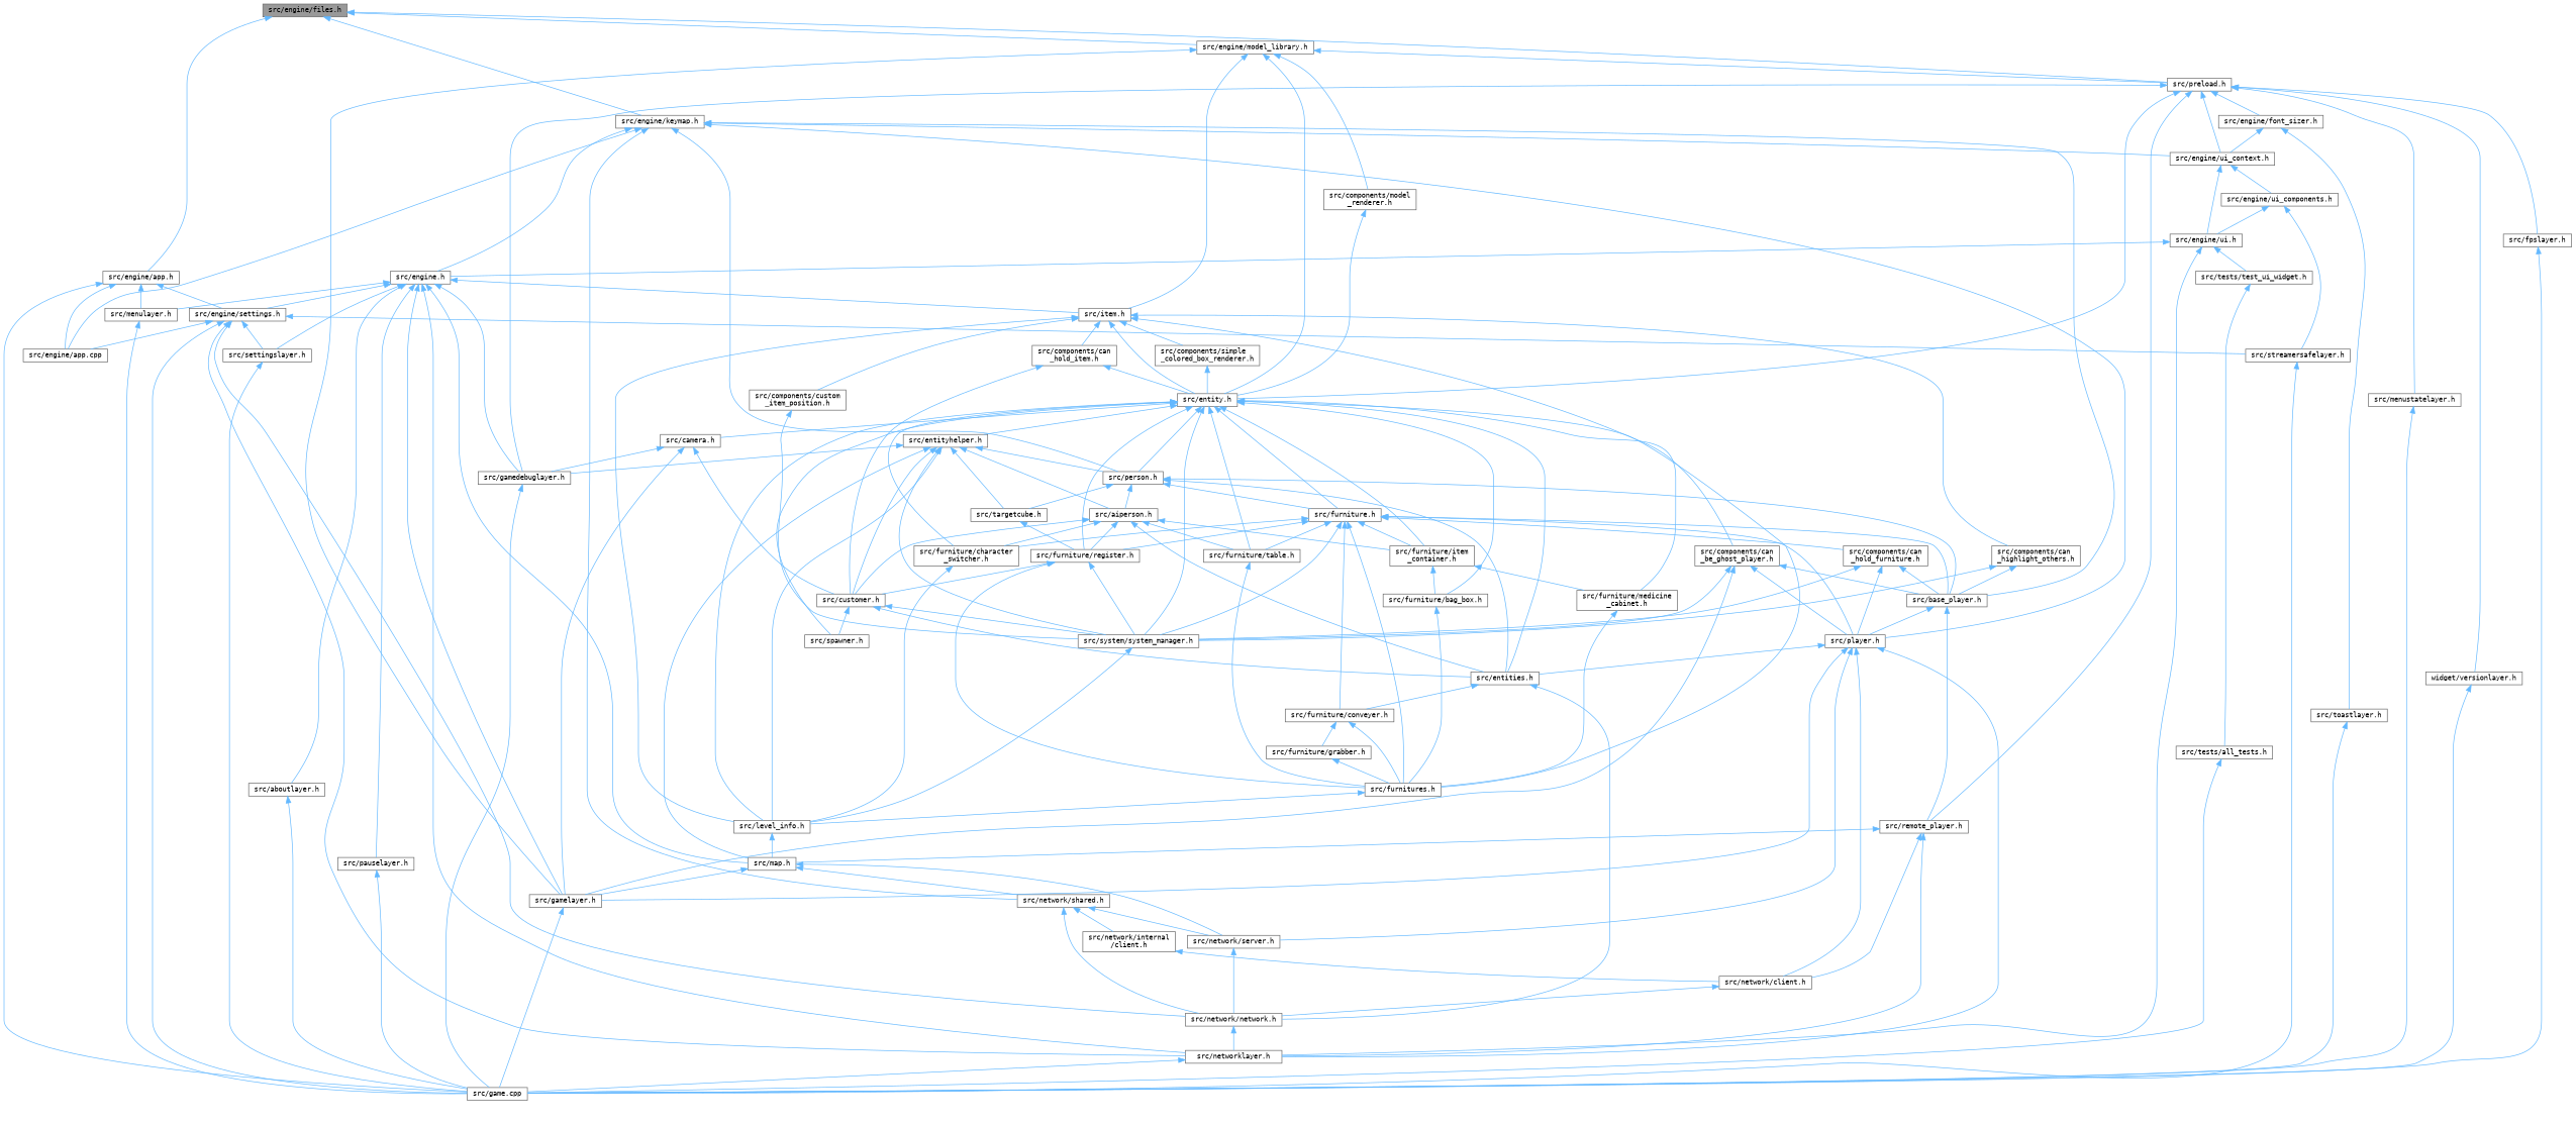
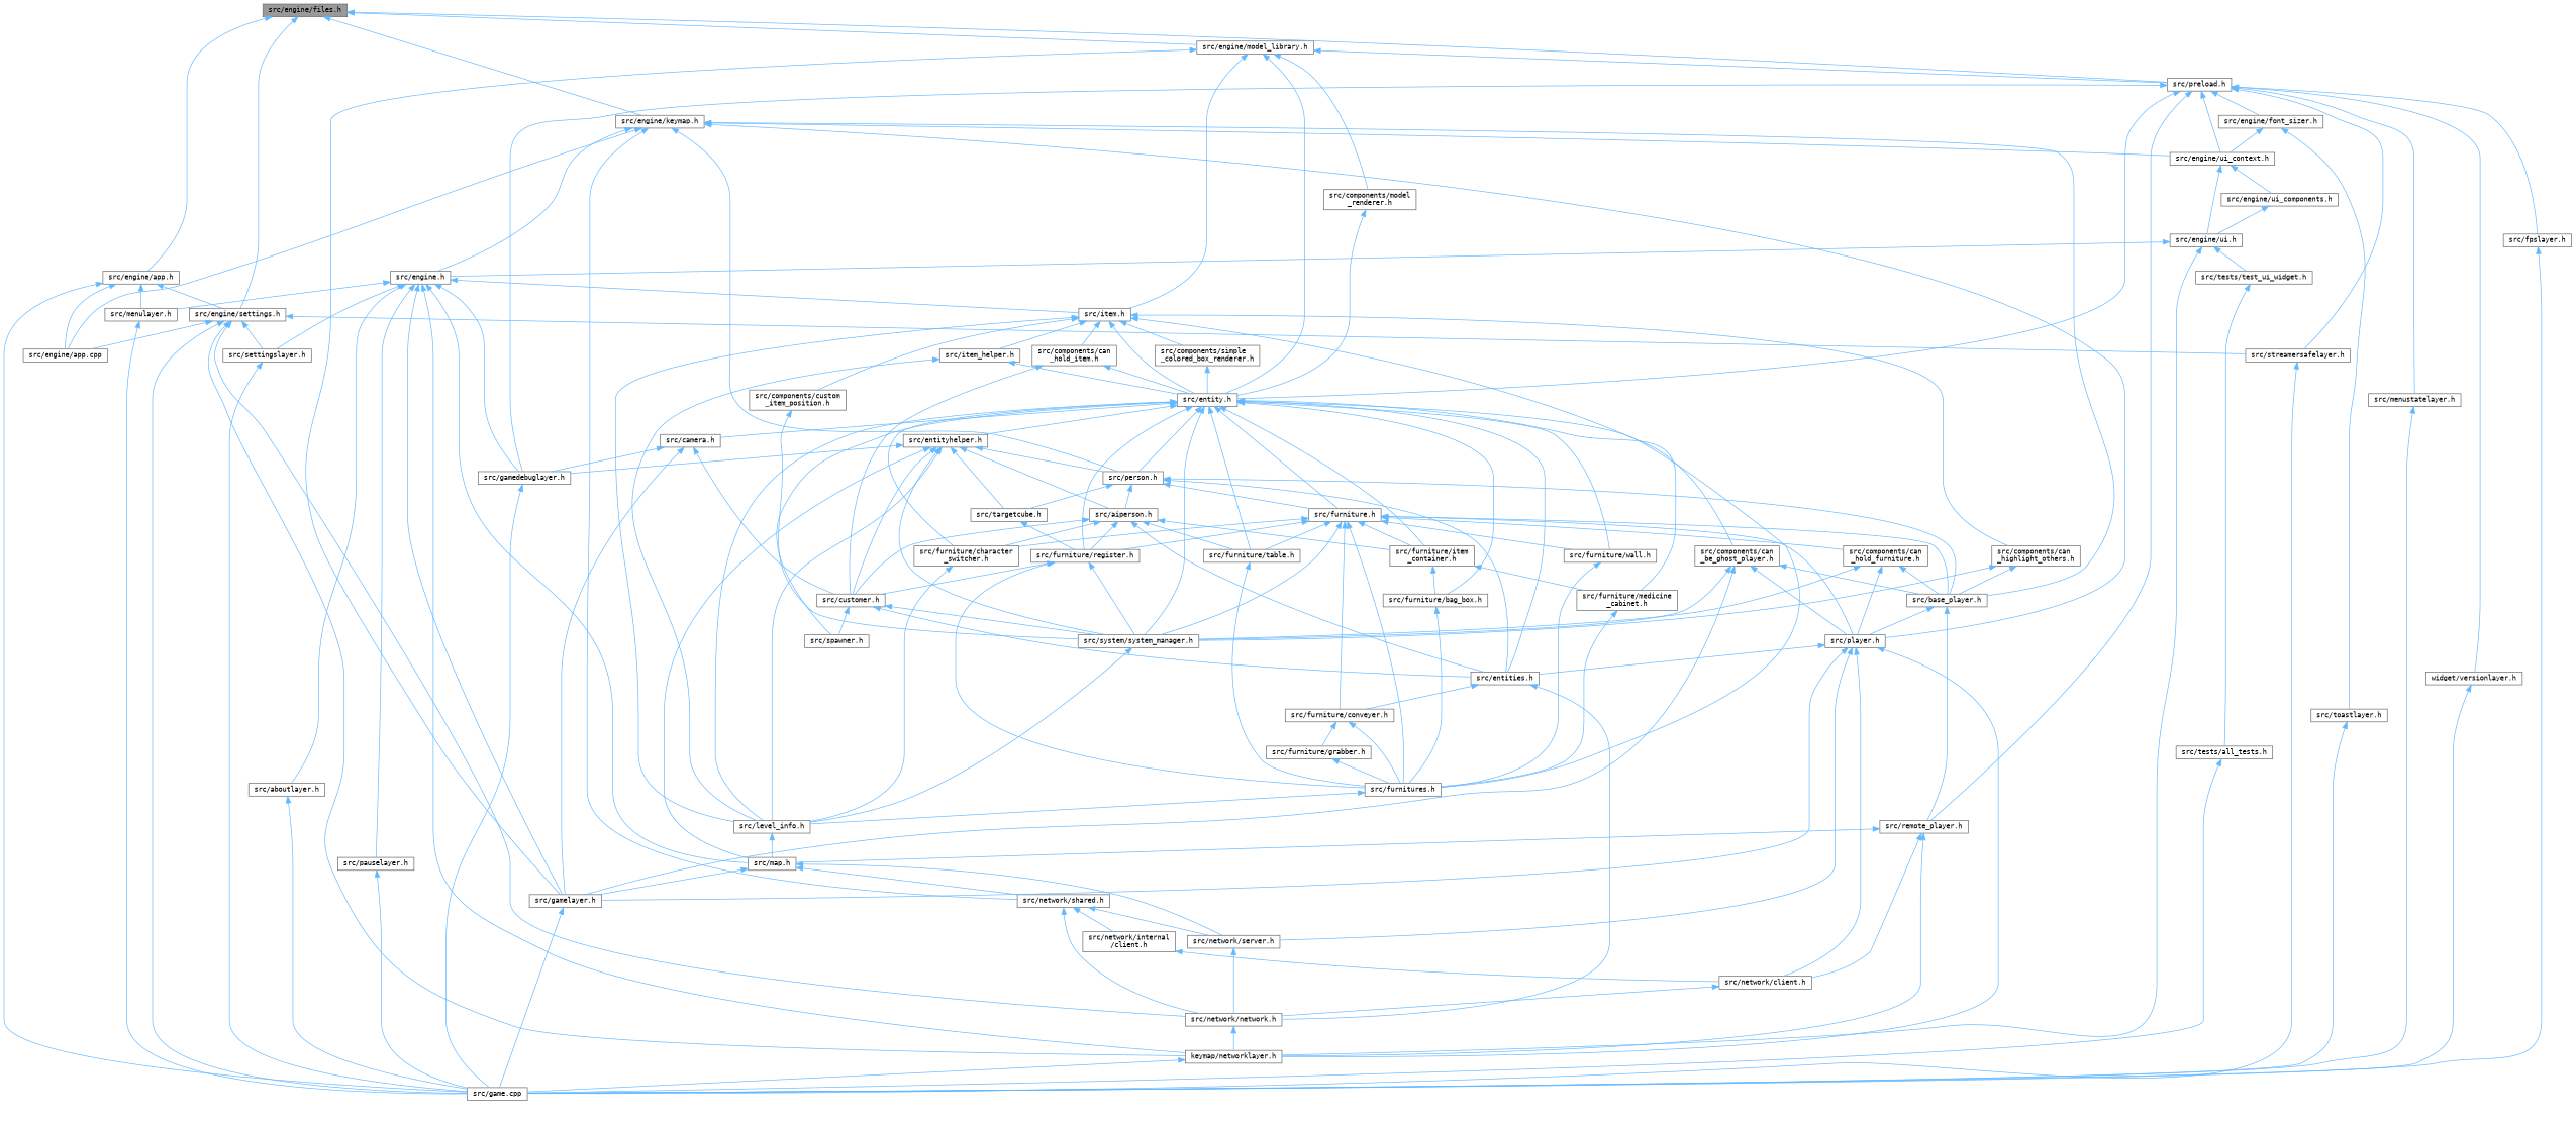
  digraph {
    fontname="DejaVu Sans Mono"
    node [color=grey40 fillcolor=white fontname="DejaVu Sans Mono" fontsize=10 shape=box style=filled]
    edge [color=steelblue1 dir=back fontname="DejaVu Sans Mono" fontsize=10 labelfontname=Helvetica labelfontsize=10 style=solid]
    n1 [color=gray40 fillcolor=grey60 fontcolor=black height=0.2 label="src/engine/files.h" width=0.4]
    n2 [height=0.2 label="src/engine/app.h" width=0.4]
    n3 [height=0.2 label="src/engine/settings.h" width=0.4]
    n4 [height=0.2 label="src/engine/keymap.h" width=0.4]
    n5 [height=0.2 label="src/engine/model_library.h" width=0.4]
    n6 [height=0.2 label="src/preload.h" width=0.4]
    n7 [height=0.2 label="src/engine/app.cpp" width=0.4]
    n8 [height=0.2 label="src/game.cpp" width=0.4]
    n9 [height=0.2 label="src/menulayer.h" width=0.4]
    n10 [height=0.2 label="src/network/network.h" width=0.4]
-   n11 [height=0.2 label="src/networklayer.h" width=0.4]
+   n11 [height=0.2 label="keymap/networklayer.h" width=0.4]
    n12 [height=0.2 label="src/settingslayer.h" width=0.4]
    n13 [height=0.2 label="src/streamersafelayer.h" width=0.4]
    n14 [height=0.2 label="src/base_player.h" width=0.4]
    n15 [height=0.2 label="src/player.h" width=0.4]
    n16 [height=0.2 label="src/network/shared.h" width=0.4]
    n17 [height=0.2 label="src/engine.h" width=0.4]
    n18 [height=0.2 label="src/person.h" width=0.4]
    n19 [height=0.2 label="src/engine/ui_context.h" width=0.4]
    n20 [height=0.2 label="src/gamelayer.h" width=0.4]
    n21 [height=0.2 label="src/item.h" width=0.4]
    n22 [height=0.2 label="src/entity.h" width=0.4]
    n23 [height=0.2 label="src/components/model\l_renderer.h" width=0.4]
    n24 [height=0.2 label="src/remote_player.h" width=0.4]
    n25 [height=0.2 label="src/gamedebuglayer.h" width=0.4]
    n26 [height=0.2 label="src/engine/font_sizer.h" width=0.4]
    n27 [height=0.2 label="src/fpslayer.h" width=0.4]
    n28 [height=0.2 label="src/menustatelayer.h" width=0.4]
    n29 [height=0.2 label="widget/versionlayer.h" width=0.4]
    n30 [height=0.2 label="src/entities.h" width=0.4]
    n31 [height=0.2 label="src/network/server.h" width=0.4]
    n32 [height=0.2 label="src/network/client.h" width=0.4]
    n33 [height=0.2 label="src/network/internal\l/client.h" width=0.4]
    n34 [height=0.2 label="src/map.h" width=0.4]
    n35 [height=0.2 label="src/aboutlayer.h" width=0.4]
    n36 [height=0.2 label="src/pauselayer.h" width=0.4]
    n37 [height=0.2 label="src/furniture.h" width=0.4]
    n38 [height=0.2 label="src/aiperson.h" width=0.4]
    n39 [height=0.2 label="src/targetcube.h" width=0.4]
    n40 [height=0.2 label="src/engine/ui.h" width=0.4]
    n41 [height=0.2 label="src/engine/ui_components.h" width=0.4]
    n42 [height=0.2 label="src/furniture/conveyer.h" width=0.4]
    n43 [height=0.2 label="src/furniture/grabber.h" width=0.4]
    n44 [height=0.2 label="src/furnitures.h" width=0.4]
    n45 [height=0.2 label="src/level_info.h" width=0.4]
    n46 [height=0.2 label="src/components/can\l_be_ghost_player.h" width=0.4]
    n47 [height=0.2 label="src/components/can\l_highlight_others.h" width=0.4]
    n48 [height=0.2 label="src/components/can\l_hold_item.h" width=0.4]
    n49 [height=0.2 label="src/components/custom\l_item_position.h" width=0.4]
    n50 [height=0.2 label="src/components/simple\l_colored_box_renderer.h" width=0.4]
+   n51 [height=0.2 label="src/item_helper.h" width=0.4]
    n52 [height=0.2 label="src/system/system_manager.h" width=0.4]
    n53 [height=0.2 label="src/entityhelper.h" width=0.4]
    n54 [height=0.2 label="src/camera.h" width=0.4]
    n55 [height=0.2 label="src/spawner.h" width=0.4]
    n56 [height=0.2 label="src/furniture/character\l_switcher.h" width=0.4]
    n57 [height=0.2 label="src/furniture/item\l_container.h" width=0.4]
    n58 [height=0.2 label="src/furniture/bag_box.h" width=0.4]
    n59 [height=0.2 label="src/furniture/medicine\l_cabinet.h" width=0.4]
    n60 [height=0.2 label="src/furniture/register.h" width=0.4]
    n61 [height=0.2 label="src/furniture/table.h" width=0.4]
+   n62 [height=0.2 label="src/furniture/wall.h" width=0.4]
    n63 [height=0.2 label="src/customer.h" width=0.4]
    n64 [height=0.2 label="src/components/can\l_hold_furniture.h" width=0.4]
    n65 [height=0.2 label="src/tests/test_ui_widget.h" width=0.4]
    n66 [height=0.2 label="src/tests/all_tests.h" width=0.4]
    n67 [height=0.2 label="src/toastlayer.h" width=0.4]
    n1 -> n2
-   n17 -> n3
+   n1 -> n3
    n1 -> n4
    n1 -> n5
    n1 -> n6
    n2 -> n3
    n2 -> n7
    n2 -> n8
    n2 -> n9
    n3 -> n7
    n3 -> n8
    n3 -> n10
    n3 -> n11
    n3 -> n12
    n3 -> n13
    n4 -> n7
    n4 -> n14
    n4 -> n15
    n4 -> n16
    n4 -> n17
    n4 -> n18
    n4 -> n19
    n5 -> n6
    n5 -> n20
    n5 -> n21
    n5 -> n22
    n5 -> n23
-   n41 -> n13
+   n6 -> n13
    n6 -> n19
    n6 -> n22
    n6 -> n24
    n6 -> n25
    n6 -> n26
    n6 -> n27
    n6 -> n28
    n6 -> n29
    n9 -> n8
    n10 -> n11
    n11 -> n8
    n12 -> n8
    n13 -> n8
    n14 -> n15
    n14 -> n24
    n15 -> n11
    n15 -> n20
    n15 -> n30
    n15 -> n31
    n15 -> n32
    n16 -> n10
    n16 -> n31
    n16 -> n33
    n17 -> n9
    n17 -> n11
    n17 -> n12
    n17 -> n20
    n17 -> n21
    n17 -> n25
    n17 -> n34
    n17 -> n35
    n17 -> n36
    n18 -> n14
    n18 -> n30
    n18 -> n37
    n18 -> n38
    n18 -> n39
    n19 -> n40
    n19 -> n41
    n20 -> n8
    n21 -> n22
    n21 -> n45
    n21 -> n46
    n21 -> n47
    n21 -> n48
    n21 -> n49
    n21 -> n50
+   n21 -> n51
    n22 -> n18
    n22 -> n30
    n22 -> n37
    n22 -> n44
    n22 -> n45
    n22 -> n52
    n22 -> n53
    n22 -> n54
    n22 -> n55
    n22 -> n56
    n22 -> n57
    n22 -> n58
    n22 -> n59
    n22 -> n60
    n22 -> n61
+   n22 -> n62
    n23 -> n22
    n24 -> n11
    n24 -> n32
    n24 -> n34
    n25 -> n8
    n26 -> n19
    n26 -> n67
    n27 -> n8
    n28 -> n8
    n29 -> n8
    n30 -> n10
    n30 -> n42
    n31 -> n10
    n32 -> n10
    n33 -> n32
    n34 -> n16
    n34 -> n20
    n34 -> n31
    n35 -> n8
    n36 -> n8
    n37 -> n14
    n37 -> n15
    n37 -> n42
    n37 -> n44
    n37 -> n52
    n37 -> n56
    n37 -> n57
    n37 -> n60
    n37 -> n61
+   n37 -> n62
    n37 -> n64
    n38 -> n30
    n38 -> n56
    n38 -> n57
    n38 -> n60
    n38 -> n61
    n38 -> n63
    n39 -> n60
    n40 -> n11
    n40 -> n17
    n40 -> n65
    n41 -> n40
    n42 -> n43
    n42 -> n44
    n43 -> n44
    n44 -> n45
    n45 -> n34
    n46 -> n14
    n46 -> n15
    n46 -> n20
    n46 -> n52
    n47 -> n14
    n47 -> n52
    n48 -> n22
    n48 -> n63
    n49 -> n52
    n50 -> n22
+   n51 -> n22
+   n51 -> n45
    n52 -> n45
    n53 -> n18
    n53 -> n25
    n53 -> n34
    n53 -> n38
    n53 -> n39
    n53 -> n45
    n53 -> n52
    n53 -> n63
    n54 -> n20
    n54 -> n25
    n54 -> n63
    n56 -> n45
    n57 -> n58
    n57 -> n59
    n58 -> n44
    n59 -> n44
    n60 -> n44
    n60 -> n52
    n60 -> n63
    n61 -> n44
+   n62 -> n44
    n63 -> n30
    n63 -> n52
    n63 -> n55
    n64 -> n14
    n64 -> n15
    n64 -> n52
    n65 -> n66
    n66 -> n8
    n67 -> n8
  }
